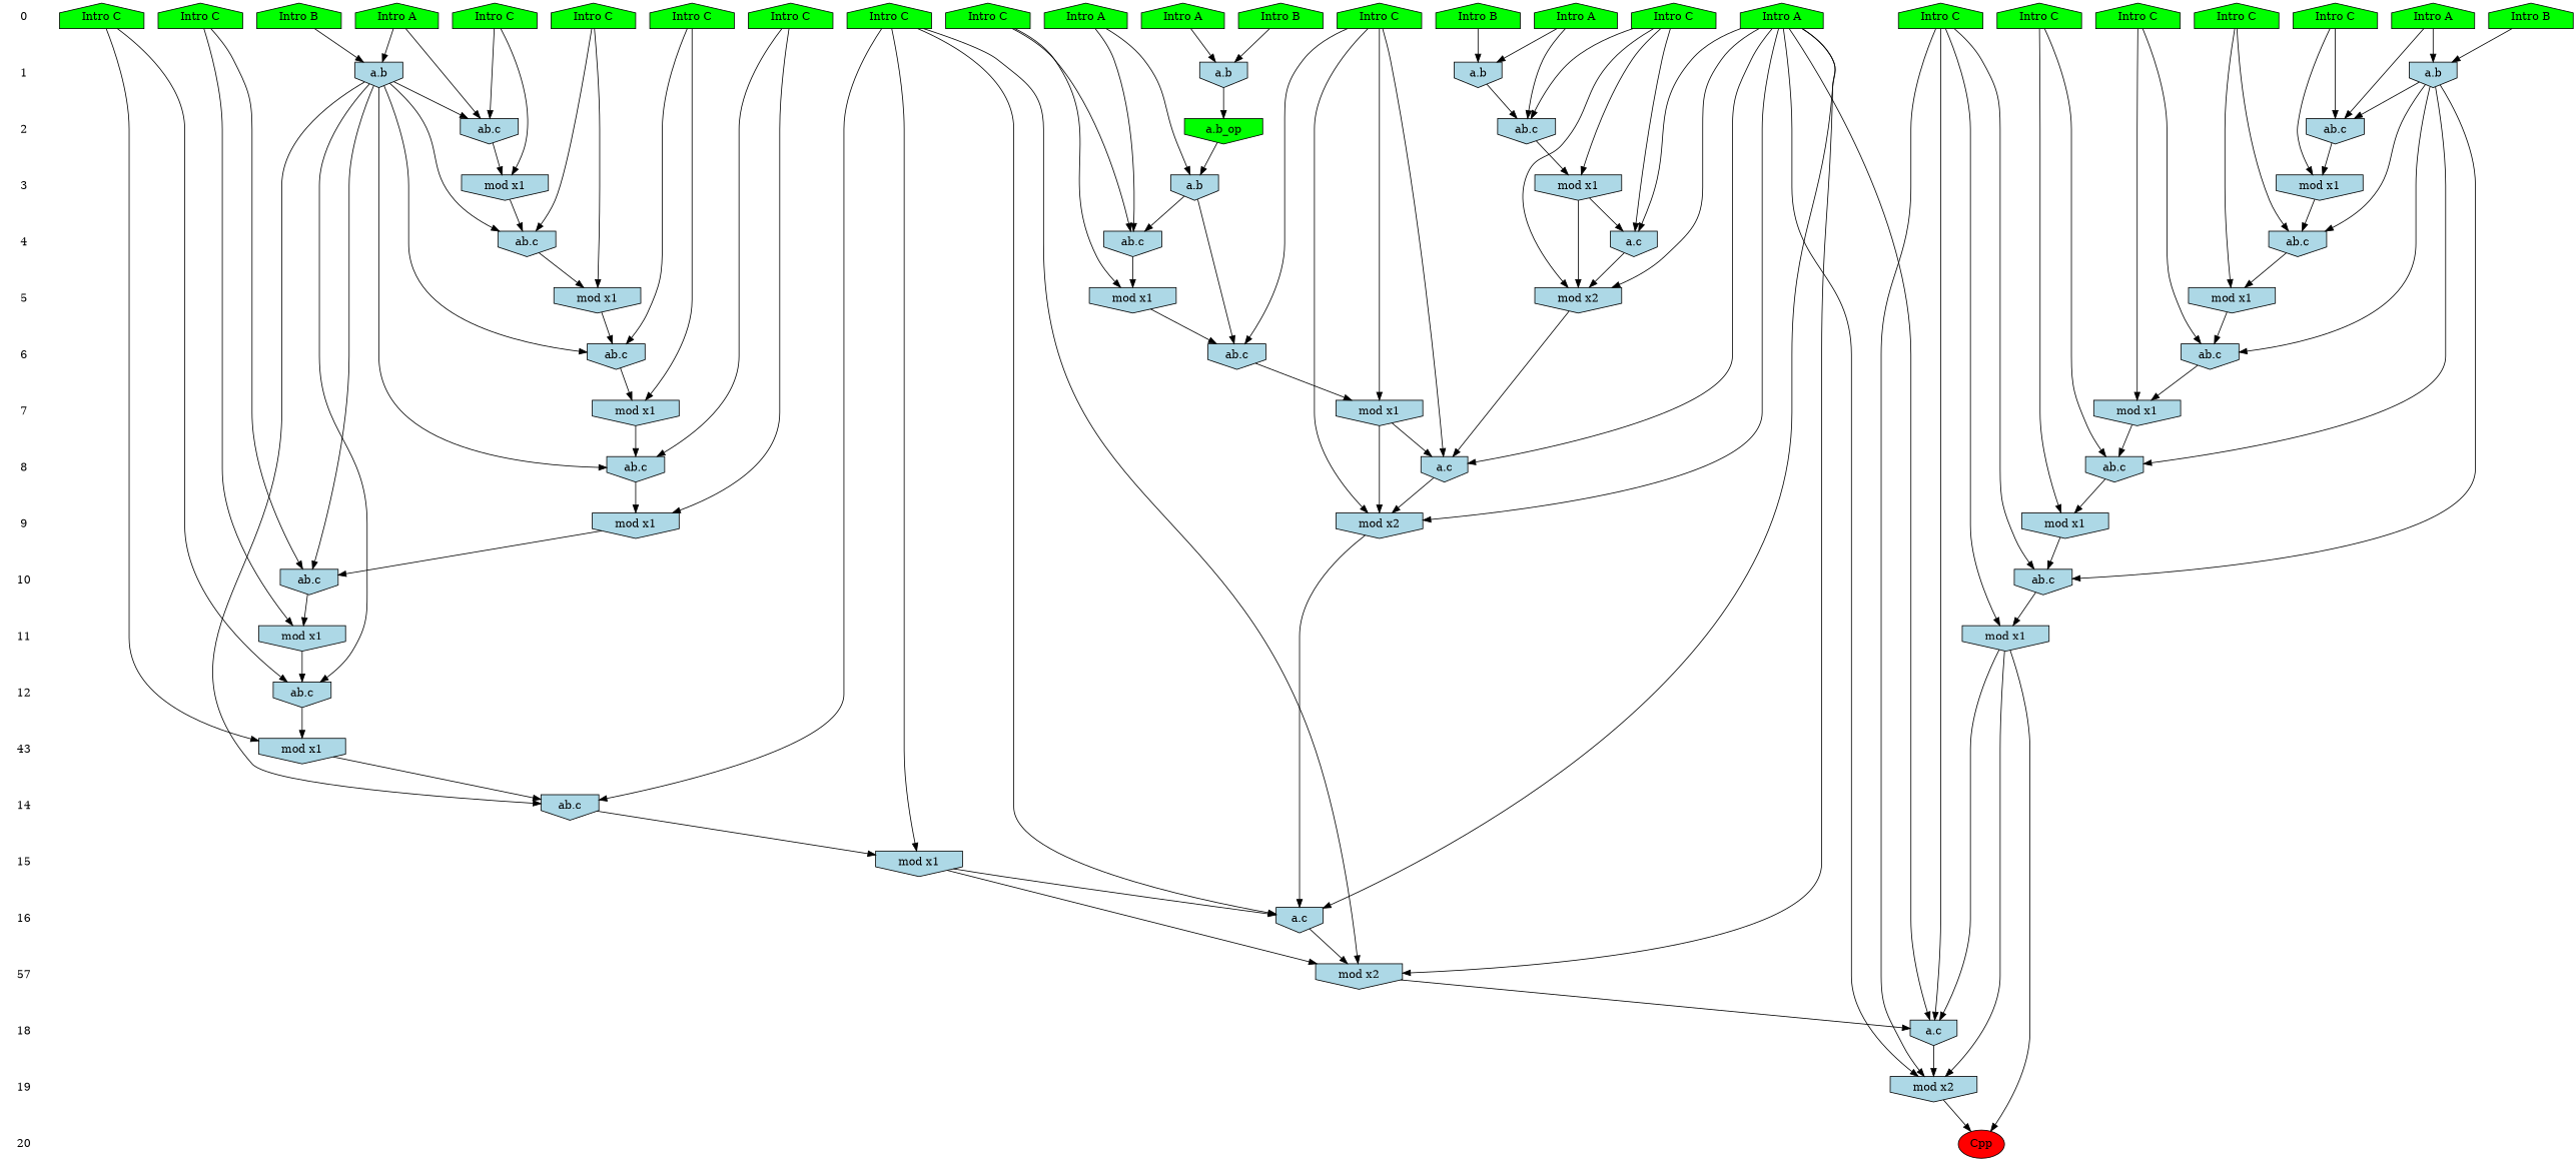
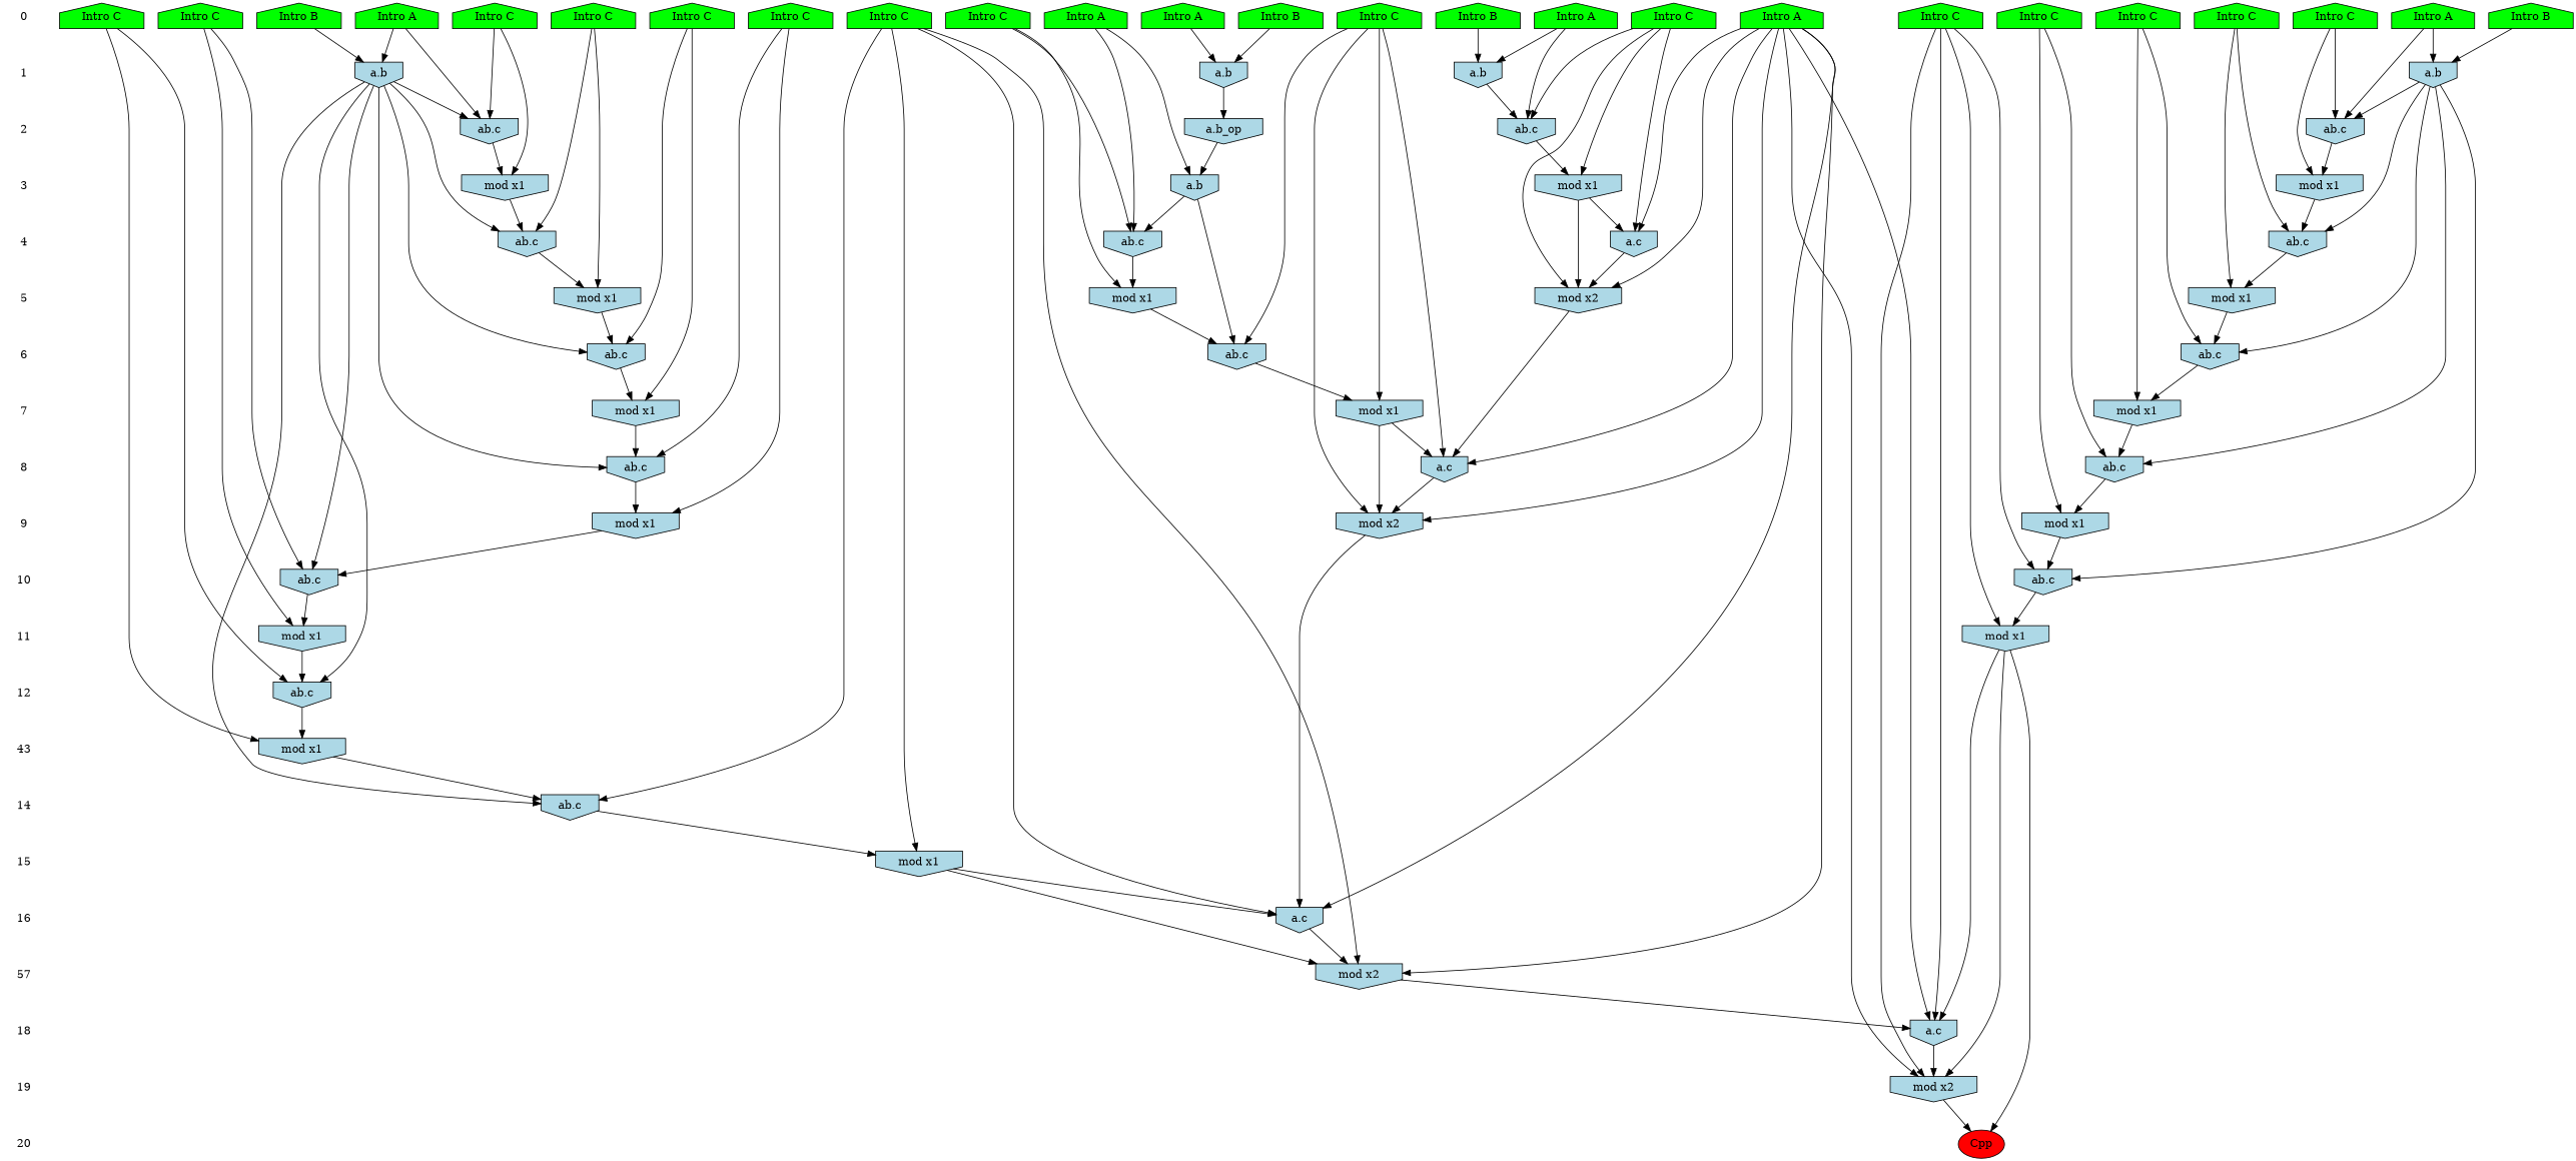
  digraph {
    ranksep=.5
    node [shape=invhouse fillcolor=lightblue style=filled]
    0 [shape=plaintext fillcolor="" style=""]
    n2 [fillcolor=green label="Intro A" shape=house]
    n3 [fillcolor=green label="Intro B" shape=house]
    n4 [fillcolor=green label="Intro A" shape=house]
    n5 [fillcolor=green label="Intro A" shape=house]
    n6 [fillcolor=green label="Intro A" shape=house]
    n7 [fillcolor=green label="Intro B" shape=house]
    n8 [fillcolor=green label="Intro B" shape=house]
    n9 [fillcolor=green label="Intro A" shape=house]
    n10 [fillcolor=green label="Intro B" shape=house]
    n11 [fillcolor=green label="Intro A" shape=house]
    n12 [fillcolor=green label="Intro C" shape=house]
    n13 [fillcolor=green label="Intro C" shape=house]
    n14 [fillcolor=green label="Intro C" shape=house]
    n15 [fillcolor=green label="Intro C" shape=house]
    n16 [fillcolor=green label="Intro C" shape=house]
    n17 [fillcolor=green label="Intro C" shape=house]
    n18 [fillcolor=green label="Intro C" shape=house]
    n19 [fillcolor=green label="Intro C" shape=house]
    n20 [fillcolor=green label="Intro C" shape=house]
    n21 [fillcolor=green label="Intro C" shape=house]
    n22 [fillcolor=green label="Intro C" shape=house]
    n23 [fillcolor=green label="Intro C" shape=house]
    n24 [fillcolor=green label="Intro C" shape=house]
    n25 [fillcolor=green label="Intro C" shape=house]
    n26 [fillcolor=green label="Intro C" shape=house]
    1 [shape=plaintext fillcolor="" style=""]
    n28 [label="a.b"]
    n29 [label="a.b"]
    n30 [label="a.b"]
    n31 [label="a.b"]
    2 [shape=plaintext fillcolor="" style=""]
-   n33 [fillcolor=green label="a.b_op"]
+   n33 [label="a.b_op"]
    n34 [label="ab.c"]
    n35 [label="ab.c"]
    n36 [label="ab.c"]
    3 [shape=plaintext fillcolor="" style=""]
    n38 [label="mod x1"]
    n39 [label="mod x1"]
    n40 [label="a.b"]
    n41 [label="mod x1"]
    4 [shape=plaintext fillcolor="" style=""]
    n43 [label="ab.c"]
    n44 [label="ab.c"]
    n45 [label="ab.c"]
    n46 [label="a.c"]
    5 [shape=plaintext fillcolor="" style=""]
    n48 [label="mod x1"]
    n49 [label="mod x1"]
    n50 [label="mod x1"]
    n51 [label="mod x2"]
    6 [shape=plaintext fillcolor="" style=""]
    n53 [label="ab.c"]
    n54 [label="ab.c"]
    n55 [label="ab.c"]
    7 [shape=plaintext fillcolor="" style=""]
    n57 [label="mod x1"]
    n58 [label="mod x1"]
    n59 [label="mod x1"]
    8 [shape=plaintext fillcolor="" style=""]
    n61 [label="ab.c"]
    n62 [label="ab.c"]
    n63 [label="a.c"]
    9 [shape=plaintext fillcolor="" style=""]
    n65 [label="mod x1"]
    n66 [label="mod x1"]
    n67 [label="mod x2"]
    10 [shape=plaintext fillcolor="" style=""]
    n69 [label="ab.c"]
    n70 [label="ab.c"]
    11 [shape=plaintext fillcolor="" style=""]
    n72 [label="mod x1"]
    n73 [label="mod x1"]
    12 [shape=plaintext fillcolor="" style=""]
    n75 [label="ab.c"]
    n76 [label=43 shape=plaintext fillcolor="" style=""]
    n77 [label="mod x1"]
    14 [shape=plaintext fillcolor="" style=""]
    n79 [label="ab.c"]
    15 [shape=plaintext fillcolor="" style=""]
    n81 [label="mod x1"]
    16 [shape=plaintext fillcolor="" style=""]
    n83 [label="a.c"]
    n84 [label=57 shape=plaintext fillcolor="" style=""]
    n85 [label="mod x2"]
    18 [shape=plaintext fillcolor="" style=""]
    n87 [label="a.c"]
    19 [shape=plaintext fillcolor="" style=""]
    n89 [label="mod x2"]
    20 [shape=plaintext fillcolor="" style=""]
    n91 [fillcolor=red label=Cpp shape=""]
    subgraph sub_1 {
      rank=same
      0
      n2
      n3
      n4
      n5
      n6
      n7
      n8
      n9
      n10
      n11
      n12
      n13
      n14
      n15
      n16
      n17
      n18
      n19
      n20
      n21
      n22
      n23
      n24
      n25
      n26
    }
    subgraph sub_2 {
      rank=same
      1
      n28
      n29
      n30
      n31
    }
    subgraph sub_3 {
      rank=same
      2
      n33
      n34
      n35
      n36
    }
    subgraph sub_4 {
      rank=same
      3
      n38
      n39
      n40
      n41
    }
    subgraph sub_5 {
      rank=same
      4
      n43
      n44
      n45
      n46
    }
    subgraph sub_6 {
      rank=same
      5
      n48
      n49
      n50
      n51
    }
    subgraph sub_7 {
      rank=same
      6
      n53
      n54
      n55
    }
    subgraph sub_8 {
      rank=same
      7
      n57
      n58
      n59
    }
    subgraph sub_9 {
      rank=same
      8
      n61
      n62
      n63
    }
    subgraph sub_10 {
      rank=same
      9
      n65
      n66
      n67
    }
    subgraph sub_11 {
      rank=same
      10
      n69
      n70
    }
    subgraph sub_12 {
      rank=same
      11
      n72
      n73
    }
    subgraph sub_13 {
      rank=same
      12
      n75
    }
    subgraph sub_14 {
      rank=same
      n76
      n77
    }
    subgraph sub_15 {
      rank=same
      14
      n79
    }
    subgraph sub_16 {
      rank=same
      15
      n81
    }
    subgraph sub_17 {
      rank=same
      16
      n83
    }
    subgraph sub_18 {
      rank=same
      n84
      n85
    }
    subgraph sub_19 {
      rank=same
      18
      n87
    }
    subgraph sub_20 {
      rank=same
      19
      n89
    }
    subgraph sub_21 {
      rank=same
      20
      n91
    }
    0 -> 1 [style=invis]
    n2 -> n30
    n3 -> n30
    n4 -> n46
    n4 -> n51
    n4 -> n63
    n4 -> n67
    n4 -> n83
    n4 -> n85
    n4 -> n87
    n4 -> n89
    n5 -> n28
    n5 -> n34
    n6 -> n40
    n6 -> n44
    n7 -> n29
    n8 -> n31
    n9 -> n29
    n9 -> n35
    n10 -> n28
    n11 -> n31
    n11 -> n36
    n12 -> n36
    n12 -> n41
    n13 -> n61
    n13 -> n65
    n14 -> n69
    n14 -> n72
    n15 -> n79
    n15 -> n81
    n15 -> n83
    n15 -> n85
    n16 -> n55
    n16 -> n59
    n17 -> n35
    n17 -> n39
    n18 -> n43
    n18 -> n48
    n19 -> n44
    n19 -> n49
    n20 -> n54
    n20 -> n58
    n20 -> n63
    n20 -> n67
    n21 -> n70
    n21 -> n73
    n21 -> n87
    n21 -> n89
    n22 -> n34
    n22 -> n38
    n22 -> n46
    n22 -> n51
    n23 -> n62
    n23 -> n66
    n24 -> n53
    n24 -> n57
    n25 -> n45
    n25 -> n50
    n26 -> n75
    n26 -> n77
    1 -> 2 [style=invis]
    n28 -> n34
    n29 -> n35
    n29 -> n43
    n29 -> n53
    n29 -> n61
    n29 -> n69
    n29 -> n75
    n29 -> n79
    n30 -> n33
    n31 -> n36
    n31 -> n45
    n31 -> n55
    n31 -> n62
    n31 -> n70
    2 -> 3 [style=invis]
    n33 -> n40
    n34 -> n38
    n35 -> n39
    n36 -> n41
    3 -> 4 [style=invis]
    n38 -> n46
    n38 -> n51
    n39 -> n43
    n40 -> n44
    n40 -> n54
    n41 -> n45
    4 -> 5 [style=invis]
    n43 -> n48
    n44 -> n49
    n45 -> n50
    n46 -> n51
    5 -> 6 [style=invis]
    n48 -> n53
    n49 -> n54
    n50 -> n55
    n51 -> n63
    6 -> 7 [style=invis]
    n53 -> n57
    n54 -> n58
    n55 -> n59
    7 -> 8 [style=invis]
    n57 -> n61
    n58 -> n63
    n58 -> n67
    n59 -> n62
    8 -> 9 [style=invis]
    n61 -> n65
    n62 -> n66
    n63 -> n67
    9 -> 10 [style=invis]
    n65 -> n69
    n66 -> n70
    n67 -> n83
    10 -> 11 [style=invis]
    n69 -> n72
    n70 -> n73
    11 -> 12 [style=invis]
    n72 -> n75
    n73 -> n87
    n73 -> n89
    n73 -> n91
    12 -> n76 [style=invis]
    n75 -> n77
    n76 -> 14 [style=invis]
    n77 -> n79
    14 -> 15 [style=invis]
    n79 -> n81
    15 -> 16 [style=invis]
    n81 -> n83
    n81 -> n85
    16 -> n84 [style=invis]
    n83 -> n85
    n84 -> 18 [style=invis]
    n85 -> n87
    18 -> 19 [style=invis]
    n87 -> n89
    19 -> 20 [style=invis]
    n89 -> n91
  }
